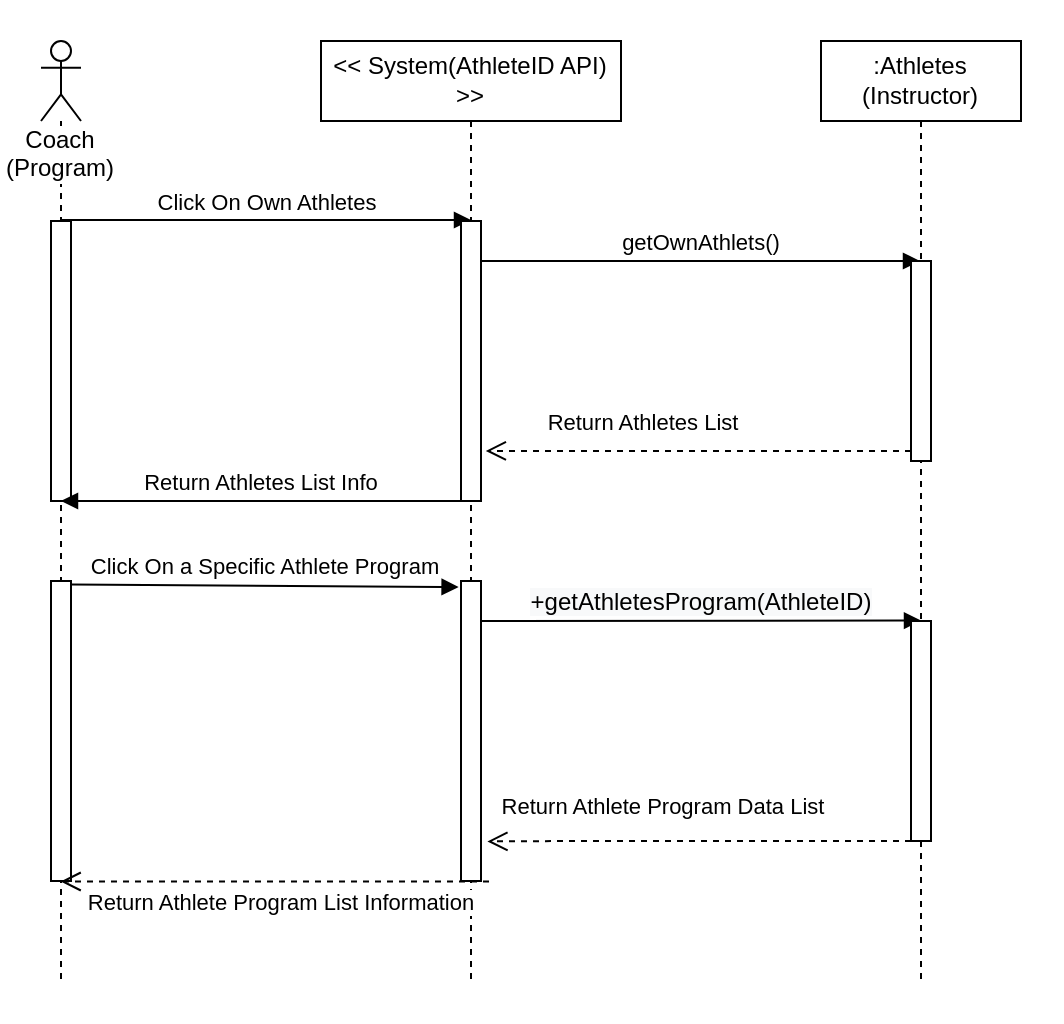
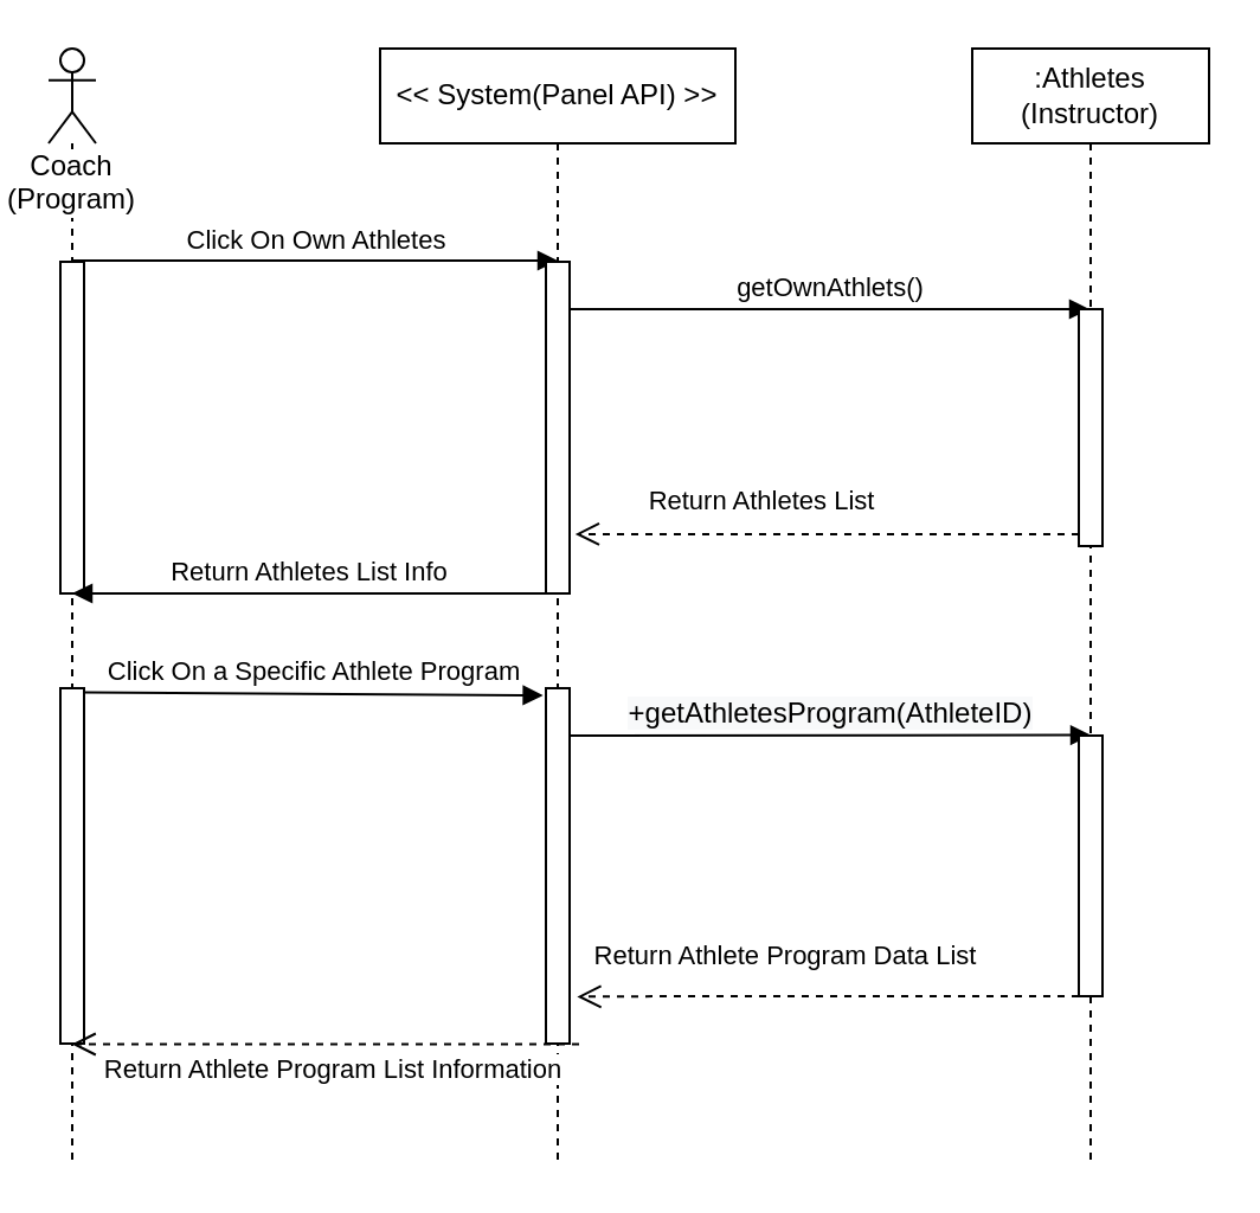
  <mxCell id="0" />
  <mxCell id="1" parent="0" />
  <mxCell id="2" value="Coach (Program)" style="shape=umlLifeline;participant=umlActor;perimeter=lifelinePerimeter;whiteSpace=wrap;html=1;container=1;collapsible=0;recursiveResize=0;verticalAlign=top;spacingTop=36;labelBackgroundColor=#ffffff;outlineConnect=0;" vertex="1" parent="1"><mxGeometry x="20" y="20" width="20" height="470" as="geometry" /></mxCell>
  <mxCell id="3" value="" style="html=1;points=[];perimeter=orthogonalPerimeter;" vertex="1" parent="2"><mxGeometry x="5" y="90" width="10" height="140" as="geometry" /></mxCell>
  <mxCell id="4" value="" style="html=1;points=[];perimeter=orthogonalPerimeter;" vertex="1" parent="2"><mxGeometry x="5" y="270" width="10" height="150" as="geometry" /></mxCell>
- <mxCell id="5" value="&amp;lt;&amp;lt; System(AthleteID API) &amp;gt;&amp;gt;" style="shape=umlLifeline;perimeter=lifelinePerimeter;whiteSpace=wrap;html=1;container=1;collapsible=0;recursiveResize=0;outlineConnect=0;" vertex="1" parent="1"><mxGeometry x="160" y="20" width="150" height="470" as="geometry" /></mxCell>
+ <mxCell id="5" value="&amp;lt;&amp;lt; System(Panel API) &amp;gt;&amp;gt;" style="shape=umlLifeline;perimeter=lifelinePerimeter;whiteSpace=wrap;html=1;container=1;collapsible=0;recursiveResize=0;outlineConnect=0;" vertex="1" parent="1"><mxGeometry x="160" y="20" width="150" height="470" as="geometry" /></mxCell>
  <mxCell id="6" value="Click On Own Athletes" style="html=1;verticalAlign=bottom;endArrow=block;" edge="1" parent="5" source="2"><mxGeometry width="80" relative="1" as="geometry"><mxPoint x="-5" y="89.5" as="sourcePoint" /><mxPoint x="75" y="89.5" as="targetPoint" /></mxGeometry></mxCell>
  <mxCell id="7" value="" style="html=1;points=[];perimeter=orthogonalPerimeter;" vertex="1" parent="5"><mxGeometry x="70" y="90" width="10" height="140" as="geometry" /></mxCell>
  <mxCell id="8" value="getOwnAthlets()" style="html=1;verticalAlign=bottom;endArrow=block;" edge="1" parent="5" target="11"><mxGeometry width="80" relative="1" as="geometry"><mxPoint x="80" y="110" as="sourcePoint" /><mxPoint x="160" y="110" as="targetPoint" /></mxGeometry></mxCell>
  <mxCell id="9" value="" style="html=1;points=[];perimeter=orthogonalPerimeter;" vertex="1" parent="5"><mxGeometry x="70" y="270" width="10" height="150" as="geometry" /></mxCell>
  <mxCell id="10" value="&lt;span style=&quot;font-size: 12px ; text-align: left ; white-space: normal ; background-color: rgb(248 , 249 , 250)&quot;&gt;+getAthletesProgram(AthleteID)&lt;/span&gt;" style="html=1;verticalAlign=bottom;endArrow=block;entryX=0.5;entryY=-0.002;entryDx=0;entryDy=0;entryPerimeter=0;" edge="1" parent="5" target="13"><mxGeometry width="80" relative="1" as="geometry"><mxPoint x="80" y="290" as="sourcePoint" /><mxPoint x="160" y="290" as="targetPoint" /></mxGeometry></mxCell>
  <mxCell id="11" value=":Athletes (Instructor)" style="shape=umlLifeline;perimeter=lifelinePerimeter;whiteSpace=wrap;html=1;container=1;collapsible=0;recursiveResize=0;outlineConnect=0;" vertex="1" parent="1"><mxGeometry x="410" y="20" width="100" height="470" as="geometry" /></mxCell>
  <mxCell id="12" value="" style="html=1;points=[];perimeter=orthogonalPerimeter;" vertex="1" parent="11"><mxGeometry x="45" y="110" width="10" height="100" as="geometry" /></mxCell>
  <mxCell id="13" value="" style="html=1;points=[];perimeter=orthogonalPerimeter;" vertex="1" parent="11"><mxGeometry x="45" y="290" width="10" height="110" as="geometry" /></mxCell>
  <mxCell id="14" value="Return Athletes List" style="html=1;verticalAlign=bottom;endArrow=open;dashed=1;endSize=8;entryX=1.24;entryY=0.821;entryDx=0;entryDy=0;entryPerimeter=0;" edge="1" parent="1" source="12" target="7"><mxGeometry x="0.263" y="-5" relative="1" as="geometry"><mxPoint x="440" y="230" as="sourcePoint" /><mxPoint x="260" y="225" as="targetPoint" /><mxPoint as="offset" /></mxGeometry></mxCell>
  <mxCell id="15" value="Click On a Specific Athlete Program" style="html=1;verticalAlign=bottom;endArrow=block;exitX=1.02;exitY=0.012;exitDx=0;exitDy=0;exitPerimeter=0;entryX=-0.12;entryY=0.02;entryDx=0;entryDy=0;entryPerimeter=0;" edge="1" parent="1" source="4" target="9"><mxGeometry width="80" relative="1" as="geometry"><mxPoint x="70" y="300" as="sourcePoint" /><mxPoint x="150" y="300" as="targetPoint" /></mxGeometry></mxCell>
  <mxCell id="16" value="Return Athlete Program Data List" style="html=1;verticalAlign=bottom;endArrow=open;dashed=1;endSize=8;entryX=1.32;entryY=0.868;entryDx=0;entryDy=0;entryPerimeter=0;" edge="1" parent="1" source="13" target="9"><mxGeometry x="0.167" y="-8" relative="1" as="geometry"><mxPoint x="460" y="409.96" as="sourcePoint" /><mxPoint x="240" y="438" as="targetPoint" /><mxPoint as="offset" /><Array as="points"><mxPoint x="340" y="420" /><mxPoint x="290" y="420" /></Array></mxGeometry></mxCell>
  <mxCell id="17" value="Return Athlete Program List Information" style="html=1;verticalAlign=bottom;endArrow=open;dashed=1;endSize=8;entryX=1.08;entryY=0.985;entryDx=0;entryDy=0;entryPerimeter=0;" edge="1" parent="1"><mxGeometry x="-0.029" y="20" relative="1" as="geometry"><mxPoint x="244" y="440.25" as="sourcePoint" /><mxPoint x="29.8" y="440.25" as="targetPoint" /><mxPoint as="offset" /></mxGeometry></mxCell>
  <mxCell id="18" value="Return Athletes List Info" style="html=1;verticalAlign=bottom;endArrow=block;exitX=0;exitY=1;exitDx=0;exitDy=0;exitPerimeter=0;entryX=0.5;entryY=1;entryDx=0;entryDy=0;entryPerimeter=0;" edge="1" parent="1" source="7" target="3"><mxGeometry width="80" relative="1" as="geometry"><mxPoint x="70" y="220" as="sourcePoint" /><mxPoint x="40" y="250" as="targetPoint" /></mxGeometry></mxCell>
